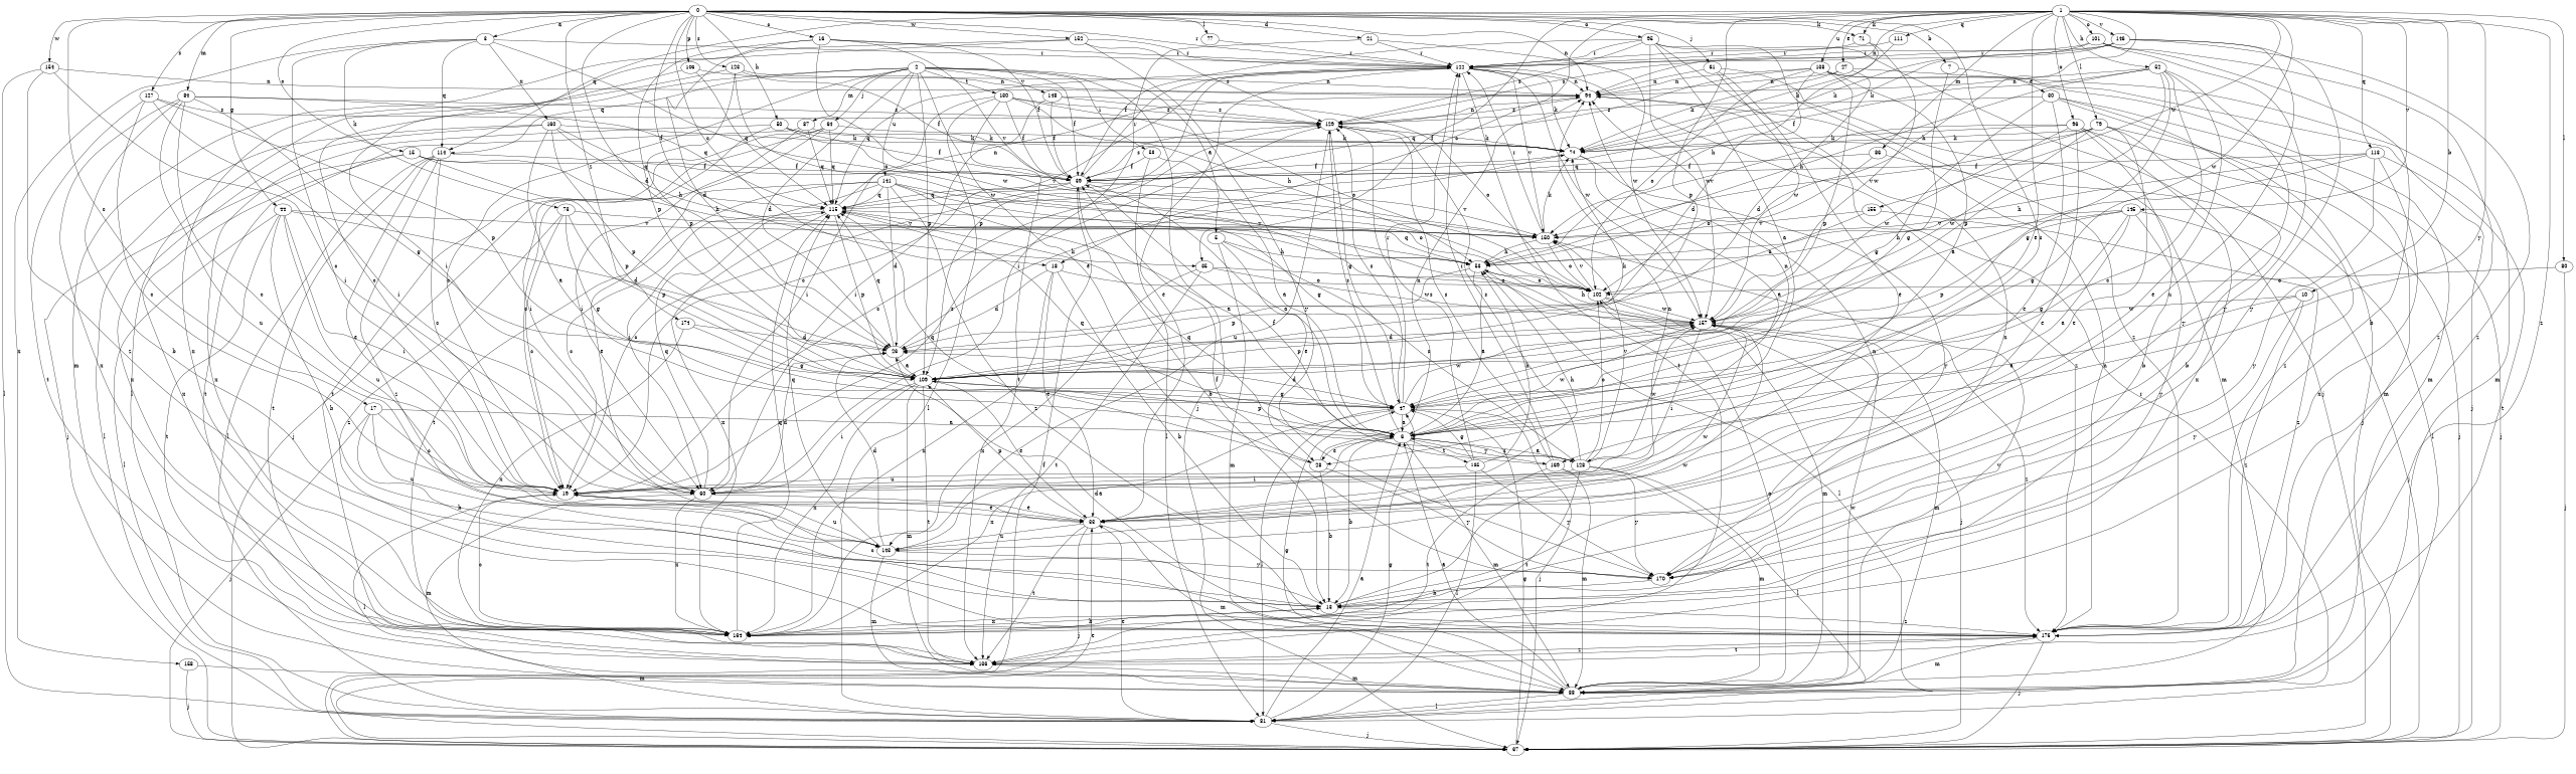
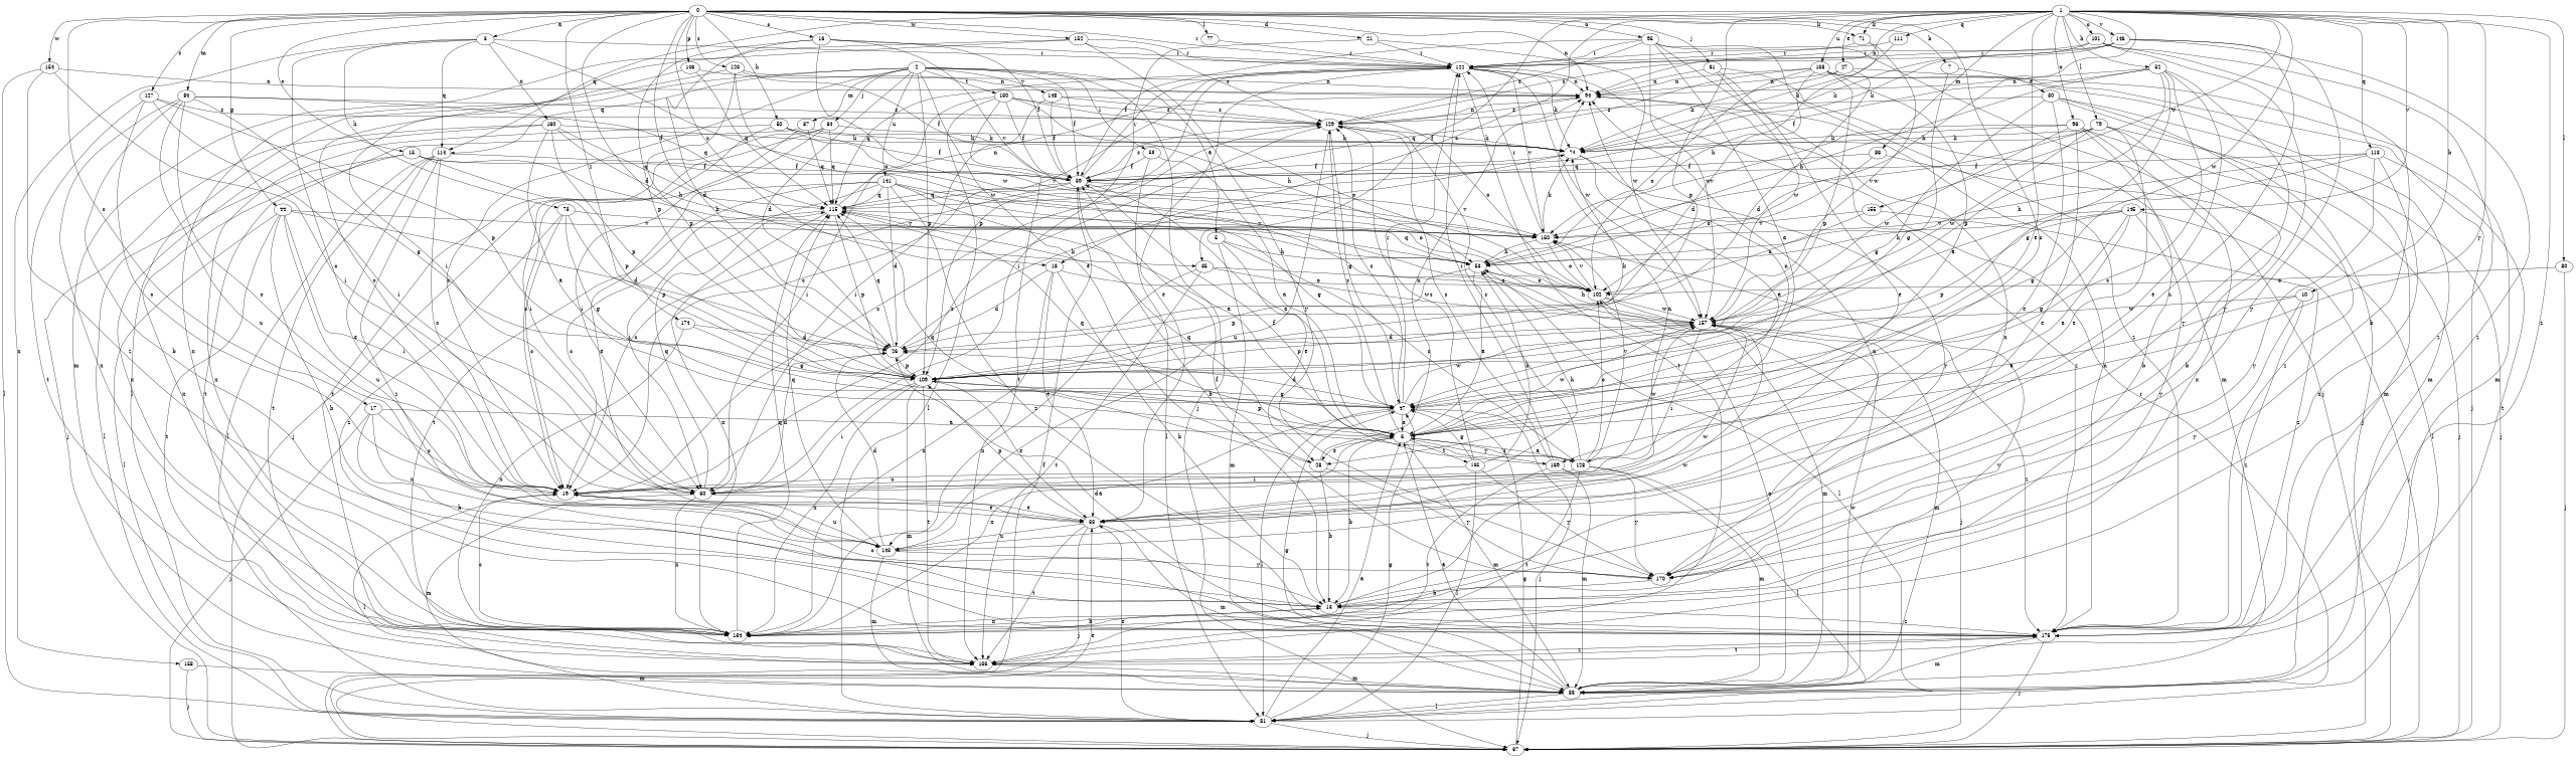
  strict digraph {
    0
    3
    7
    15
    16
    17
    18
    21
    26
    35
    44
    50
    61
    71
    77
    84
    94
    95
    106
    122
    123
    127
    128
    152
    154
    174
    114
    19
    73
    102
    158
    160
    30
    47
    53
    109
    39
    81
    164
    157
    150
    67
    6
    13
    143
    33
    60
    115
    74
    136
    88
    129
    176
    170
    1
    10
    27
    28
    52
    79
    80
    86
    96
    101
    111
    113
    138
    145
    146
    155
    169
    2
    5
    58
    64
    87
    130
    141
    148
    135
    0 -> 3 [label=a]
    0 -> 7 [label=b]
    0 -> 15 [label=c]
    0 -> 16 [label=c]
    0 -> 17 [label=c]
    0 -> 18 [label=c]
    0 -> 21 [label=d]
    0 -> 26 [label=d]
    0 -> 35 [label=f]
    0 -> 44 [label=g]
    0 -> 50 [label=h]
    0 -> 61 [label=j]
    0 -> 71 [label=k]
    0 -> 77 [label=l]
    0 -> 84 [label=m]
    0 -> 94 [label=n]
    0 -> 95 [label=o]
    0 -> 106 [label=p]
    0 -> 122 [label=r]
    0 -> 123 [label=s]
    0 -> 127 [label=s]
    0 -> 128 [label=s]
    0 -> 152 [label=w]
    0 -> 154 [label=w]
    0 -> 174 [label=z]
    3 -> 122 [label=r]
    3 -> 114 [label=q]
    3 -> 19 [label=c]
    3 -> 73 [label=k]
    3 -> 102 [label=o]
    3 -> 158 [label=x]
    3 -> 160 [label=x]
    7 -> 30 [label=e]
    7 -> 47 [label=g]
    15 -> 53 [label=h]
    15 -> 109 [label=p]
    15 -> 39 [label=f]
    15 -> 81 [label=l]
    15 -> 164 [label=x]
    16 -> 26 [label=d]
    16 -> 122 [label=r]
    16 -> 109 [label=p]
    16 -> 39 [label=f]
    16 -> 157 [label=w]
    16 -> 150 [label=v]
    17 -> 19 [label=c]
    17 -> 67 [label=j]
    17 -> 6 [label=a]
    17 -> 13 [label=b]
    17 -> 143 [label=u]
    18 -> 26 [label=d]
    18 -> 102 [label=o]
    18 -> 164 [label=x]
    18 -> 13 [label=b]
    18 -> 33 [label=e]
    21 -> 122 [label=r]
    21 -> 157 [label=w]
    21 -> 60 [label=i]
-   26 -> 109 [label=a]
+   26 -> 109 [label=p]
    26 -> 115 [label=q]
    26 -> 74 [label=k]
    35 -> 102 [label=o]
    35 -> 164 [label=x]
    35 -> 157 [label=w]
    35 -> 136 [label=t]
    44 -> 26 [label=d]
    44 -> 81 [label=l]
    44 -> 150 [label=v]
    44 -> 13 [label=b]
    44 -> 143 [label=u]
    44 -> 60 [label=i]
    44 -> 136 [label=t]
    50 -> 39 [label=f]
    50 -> 164 [label=x]
    50 -> 150 [label=v]
    50 -> 60 [label=i]
    50 -> 74 [label=k]
    61 -> 94 [label=n]
    61 -> 157 [label=w]
    61 -> 33 [label=e]
    61 -> 88 [label=m]
    71 -> 122 [label=r]
    71 -> 53 [label=h]
    71 -> 157 [label=w]
    77 -> 122 [label=r]
    84 -> 19 [label=c]
    84 -> 47 [label=g]
    84 -> 164 [label=x]
    84 -> 13 [label=b]
    84 -> 143 [label=u]
    84 -> 115 [label=q]
    84 -> 129 [label=s]
    94 -> 129 [label=s]
    94 -> 176 [label=z]
    95 -> 122 [label=r]
    95 -> 39 [label=f]
    95 -> 164 [label=x]
    95 -> 157 [label=w]
    95 -> 67 [label=j]
    95 -> 6 [label=a]
    95 -> 129 [label=s]
    95 -> 176 [label=z]
    106 -> 94 [label=n]
    106 -> 19 [label=c]
    106 -> 115 [label=q]
    122 -> 94 [label=n]
    122 -> 19 [label=c]
    122 -> 109 [label=p]
    122 -> 157 [label=w]
    122 -> 150 [label=v]
    122 -> 33 [label=e]
    122 -> 115 [label=q]
    122 -> 74 [label=k]
    122 -> 136 [label=t]
    123 -> 94 [label=n]
    123 -> 109 [label=p]
    123 -> 39 [label=f]
    123 -> 164 [label=x]
    123 -> 157 [label=w]
    127 -> 19 [label=c]
    127 -> 109 [label=p]
    127 -> 60 [label=i]
    127 -> 136 [label=t]
    127 -> 129 [label=s]
    128 -> 102 [label=o]
    128 -> 81 [label=l]
    128 -> 157 [label=w]
    128 -> 150 [label=v]
    128 -> 6 [label=a]
    128 -> 60 [label=i]
    128 -> 115 [label=q]
    128 -> 136 [label=t]
    128 -> 88 [label=m]
    128 -> 129 [label=s]
    152 -> 122 [label=r]
    152 -> 60 [label=i]
    152 -> 88 [label=m]
    152 -> 129 [label=s]
    152 -> 170 [label=y]
    154 -> 94 [label=n]
    154 -> 81 [label=l]
    154 -> 60 [label=i]
    154 -> 176 [label=z]
    174 -> 26 [label=d]
    174 -> 47 [label=g]
    174 -> 164 [label=x]
    114 -> 19 [label=c]
    114 -> 39 [label=f]
    114 -> 81 [label=l]
    114 -> 33 [label=e]
    114 -> 136 [label=t]
    114 -> 176 [label=z]
    19 -> 53 [label=h]
    19 -> 81 [label=l]
    19 -> 143 [label=u]
    19 -> 33 [label=e]
    19 -> 129 [label=s]
    73 -> 19 [label=c]
    73 -> 47 [label=g]
    73 -> 109 [label=p]
    73 -> 150 [label=v]
    73 -> 176 [label=z]
    102 -> 157 [label=w]
    102 -> 150 [label=v]
    102 -> 67 [label=j]
    102 -> 88 [label=m]
    158 -> 67 [label=j]
    158 -> 88 [label=m]
    160 -> 53 [label=h]
    160 -> 109 [label=p]
    160 -> 164 [label=x]
    160 -> 67 [label=j]
    160 -> 6 [label=a]
    160 -> 115 [label=q]
    160 -> 74 [label=k]
    30 -> 47 [label=g]
    30 -> 67 [label=j]
    30 -> 33 [label=e]
    30 -> 88 [label=m]
    30 -> 129 [label=s]
    30 -> 176 [label=z]
    47 -> 26 [label=d]
    47 -> 122 [label=r]
    47 -> 81 [label=l]
    47 -> 164 [label=x]
    47 -> 157 [label=w]
    47 -> 67 [label=j]
    47 -> 6 [label=a]
    47 -> 129 [label=s]
    53 -> 102 [label=o]
    53 -> 109 [label=p]
    53 -> 81 [label=l]
    53 -> 6 [label=a]
    53 -> 115 [label=q]
    109 -> 47 [label=g]
    109 -> 164 [label=x]
    109 -> 33 [label=e]
    109 -> 60 [label=i]
    109 -> 74 [label=k]
    109 -> 136 [label=t]
    109 -> 88 [label=m]
    39 -> 122 [label=r]
    39 -> 19 [label=c]
    39 -> 150 [label=v]
    39 -> 6 [label=a]
    39 -> 13 [label=b]
    39 -> 115 [label=q]
    39 -> 129 [label=s]
    81 -> 122 [label=r]
    81 -> 47 [label=g]
    81 -> 67 [label=j]
    81 -> 6 [label=a]
    81 -> 33 [label=e]
    164 -> 19 [label=c]
    164 -> 13 [label=b]
    164 -> 115 [label=q]
    157 -> 26 [label=d]
    157 -> 53 [label=h]
    157 -> 109 [label=p]
    157 -> 60 [label=i]
    157 -> 88 [label=m]
    157 -> 176 [label=z]
    150 -> 122 [label=r]
    150 -> 102 [label=o]
    150 -> 53 [label=h]
    150 -> 74 [label=k]
    67 -> 47 [label=g]
    67 -> 39 [label=f]
    67 -> 33 [label=e]
    6 -> 94 [label=n]
    6 -> 128 [label=s]
    6 -> 109 [label=p]
    6 -> 157 [label=w]
    6 -> 13 [label=b]
    6 -> 115 [label=q]
    6 -> 88 [label=m]
    6 -> 129 [label=s]
    6 -> 28 [label=e]
    6 -> 169 [label=y]
    6 -> 135 [label=t]
    13 -> 94 [label=n]
    13 -> 19 [label=c]
    13 -> 164 [label=x]
    13 -> 157 [label=w]
    13 -> 176 [label=z]
    143 -> 26 [label=d]
    143 -> 157 [label=w]
    143 -> 6 [label=a]
    143 -> 115 [label=q]
    143 -> 88 [label=m]
    143 -> 170 [label=y]
    33 -> 94 [label=n]
    33 -> 109 [label=p]
    33 -> 67 [label=j]
    33 -> 143 [label=u]
    33 -> 136 [label=t]
    33 -> 88 [label=m]
    60 -> 26 [label=d]
    60 -> 164 [label=x]
    60 -> 33 [label=e]
    60 -> 115 [label=q]
    60 -> 88 [label=m]
    115 -> 94 [label=n]
    115 -> 19 [label=c]
    115 -> 109 [label=p]
    115 -> 164 [label=x]
    115 -> 150 [label=v]
    74 -> 39 [label=f]
    74 -> 6 [label=a]
    74 -> 170 [label=y]
    136 -> 88 [label=m]
    136 -> 176 [label=z]
    88 -> 102 [label=o]
    88 -> 47 [label=g]
    88 -> 81 [label=l]
    88 -> 157 [label=w]
    88 -> 150 [label=v]
    88 -> 6 [label=a]
    129 -> 94 [label=n]
    129 -> 19 [label=c]
    129 -> 47 [label=g]
    129 -> 143 [label=u]
    129 -> 74 [label=k]
    176 -> 26 [label=d]
    176 -> 94 [label=n]
    176 -> 67 [label=j]
    176 -> 136 [label=t]
    176 -> 88 [label=m]
    170 -> 39 [label=f]
    170 -> 13 [label=b]
    1 -> 18 [label=c]
    1 -> 35 [label=f]
    1 -> 71 [label=k]
    1 -> 94 [label=n]
    1 -> 114 [label=q]
    1 -> 53 [label=h]
    1 -> 109 [label=p]
    1 -> 157 [label=w]
    1 -> 176 [label=z]
    1 -> 10 [label=b]
    1 -> 27 [label=e]
    1 -> 28 [label=e]
    1 -> 52 [label=h]
    1 -> 79 [label=l]
    1 -> 80 [label=l]
    1 -> 86 [label=m]
    1 -> 96 [label=o]
    1 -> 101 [label=o]
    1 -> 111 [label=q]
    1 -> 113 [label=q]
    1 -> 138 [label=u]
    1 -> 145 [label=v]
    1 -> 146 [label=v]
    1 -> 155 [label=w]
    1 -> 169 [label=y]
    10 -> 157 [label=w]
    10 -> 6 [label=a]
    10 -> 176 [label=z]
    10 -> 170 [label=y]
    27 -> 26 [label=d]
    27 -> 94 [label=n]
    27 -> 74 [label=k]
    27 -> 88 [label=m]
    28 -> 94 [label=n]
    28 -> 13 [label=b]
    28 -> 115 [label=q]
    28 -> 170 [label=y]
    52 -> 94 [label=n]
    52 -> 19 [label=c]
    52 -> 47 [label=g]
    52 -> 53 [label=h]
    52 -> 109 [label=p]
    52 -> 39 [label=f]
    52 -> 33 [label=e]
    52 -> 170 [label=y]
    79 -> 157 [label=w]
    79 -> 150 [label=v]
    79 -> 67 [label=j]
    79 -> 13 [label=b]
    79 -> 33 [label=e]
    79 -> 115 [label=q]
    79 -> 74 [label=k]
    80 -> 102 [label=o]
    80 -> 67 [label=j]
    86 -> 102 [label=o]
    86 -> 39 [label=f]
    86 -> 81 [label=l]
    96 -> 164 [label=x]
    96 -> 157 [label=w]
    96 -> 150 [label=v]
    96 -> 67 [label=j]
    96 -> 13 [label=b]
    96 -> 33 [label=e]
    96 -> 74 [label=k]
    101 -> 122 [label=r]
    101 -> 13 [label=b]
    101 -> 74 [label=k]
    101 -> 176 [label=z]
    101 -> 170 [label=y]
    111 -> 122 [label=r]
    111 -> 74 [label=k]
    113 -> 47 [label=g]
    113 -> 53 [label=h]
    113 -> 39 [label=f]
    113 -> 164 [label=x]
    113 -> 136 [label=t]
    113 -> 170 [label=y]
    138 -> 26 [label=d]
    138 -> 94 [label=n]
    138 -> 102 [label=o]
    138 -> 109 [label=p]
    138 -> 67 [label=j]
    138 -> 6 [label=a]
    138 -> 115 [label=q]
    138 -> 88 [label=m]
    145 -> 47 [label=g]
    145 -> 53 [label=h]
    145 -> 109 [label=p]
    145 -> 150 [label=v]
    145 -> 67 [label=j]
    145 -> 6 [label=a]
    145 -> 170 [label=y]
    146 -> 122 [label=r]
    146 -> 143 [label=u]
    146 -> 74 [label=k]
    146 -> 129 [label=s]
    146 -> 176 [label=z]
    146 -> 170 [label=y]
    155 -> 102 [label=o]
    155 -> 150 [label=v]
    155 -> 176 [label=z]
    169 -> 122 [label=r]
    169 -> 39 [label=f]
    169 -> 136 [label=t]
    169 -> 88 [label=m]
    169 -> 129 [label=s]
    169 -> 170 [label=y]
    2 -> 26 [label=d]
    2 -> 114 [label=q]
    2 -> 19 [label=c]
    2 -> 109 [label=p]
    2 -> 39 [label=f]
    2 -> 81 [label=l]
    2 -> 67 [label=j]
    2 -> 28 [label=e]
    2 -> 5 [label=a]
    2 -> 58 [label=i]
    2 -> 64 [label=j]
    2 -> 87 [label=m]
    2 -> 130 [label=t]
    2 -> 141 [label=u]
    2 -> 148 [label=v]
    5 -> 128 [label=s]
    5 -> 53 [label=h]
    5 -> 88 [label=m]
    5 -> 28 [label=e]
    58 -> 39 [label=f]
    58 -> 81 [label=l]
    58 -> 6 [label=a]
    64 -> 19 [label=c]
    64 -> 67 [label=j]
    64 -> 115 [label=q]
    64 -> 74 [label=k]
    64 -> 136 [label=t]
    87 -> 60 [label=i]
    87 -> 115 [label=q]
    87 -> 74 [label=k]
    87 -> 136 [label=t]
    130 -> 102 [label=o]
    130 -> 53 [label=h]
    130 -> 39 [label=f]
    130 -> 81 [label=l]
    130 -> 60 [label=i]
    130 -> 136 [label=t]
    130 -> 129 [label=s]
    141 -> 26 [label=d]
    141 -> 102 [label=o]
    141 -> 47 [label=g]
    141 -> 6 [label=a]
    141 -> 33 [label=e]
    141 -> 60 [label=i]
    141 -> 115 [label=q]
    141 -> 136 [label=t]
    141 -> 176 [label=z]
    148 -> 102 [label=o]
    148 -> 39 [label=f]
    148 -> 60 [label=i]
    148 -> 129 [label=s]
    135 -> 19 [label=u]
    135 -> 47 [label=g]
    135 -> 53 [label=h]
    135 -> 81 [label=l]
    135 -> 129 [label=s]
    135 -> 170 [label=y]
  }
